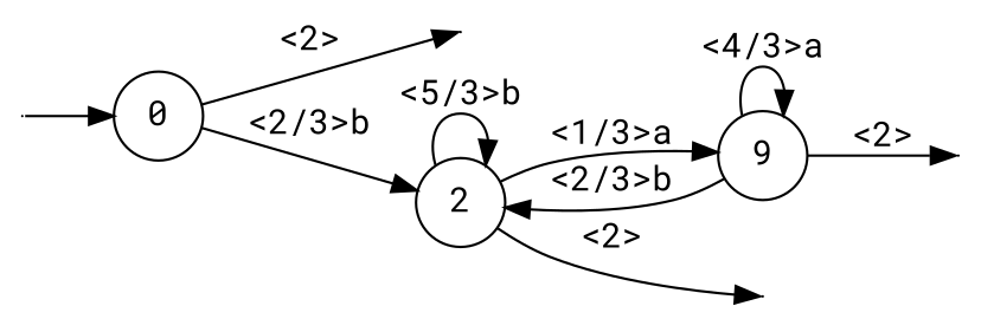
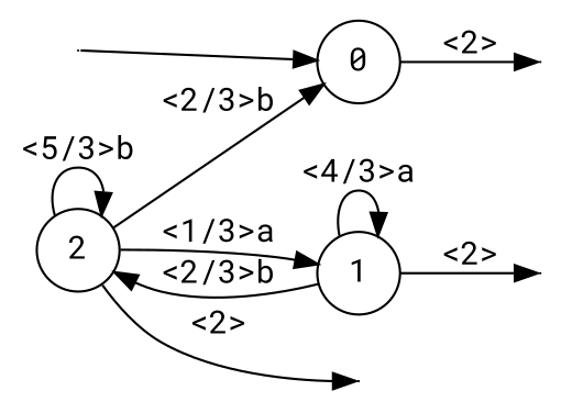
  digraph {
    fontname="Roboto Mono"
    rankdir=LR
    vcsn_context="lal_char(ab)_q"
    node [fontname="Roboto Mono" shape=point]
    edge [fontname="Roboto Mono"]
    I0 [width=0]
    F0 [width=0]
    F1 [width=0]
    F2 [width=0]
    0 [shape=circle]
-   1 [shape=circle label=9]
+   1 [shape=circle]
    2 [shape=circle]
    subgraph sub_1 {
      I0
      F0
      F1
      F2
    }
    subgraph sub_2 {
      0
      1
      2
    }
    I0 -> 0
    0 -> F0 [label="<2>"]
-   0 -> 2 [label="<2/3>b"]
+   2 -> 0 [label="<2/3>b"]
    1 -> F1 [label="<2>"]
    1 -> 1 [label="<4/3>a"]
    1 -> 2 [label="<2/3>b"]
    2 -> F2 [label="<2>"]
    2 -> 1 [label="<1/3>a"]
    2 -> 2 [label="<5/3>b"]
  }
